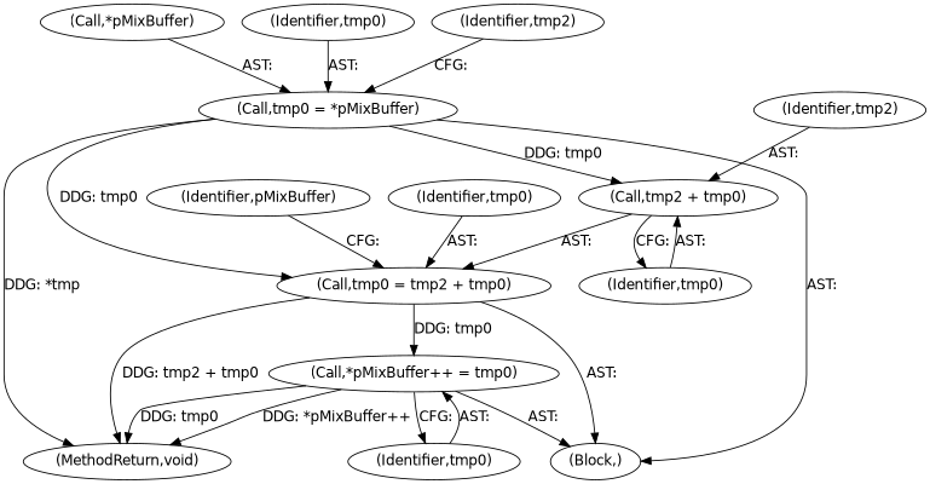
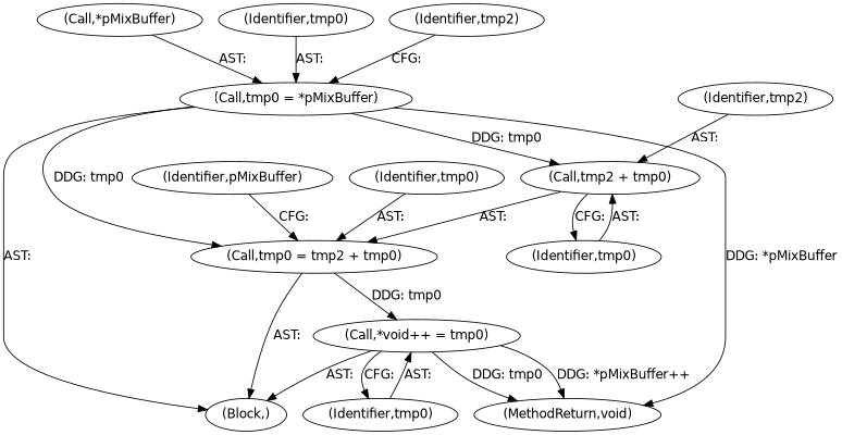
  digraph {
    fontname="DejaVu Sans"
    node [fontname="DejaVu Sans"]
    edge [fontname="DejaVu Sans"]
    n1 [label="(Call,tmp0 = *pMixBuffer)"]
    n2 [label="(Call,tmp0 = tmp2 + tmp0)"]
    n3 [label="(Call,tmp2 + tmp0)"]
    n4 [label="(Block,)"]
    n5 [label="(MethodReturn,void)"]
-   n6 [label="(Call,*pMixBuffer++ = tmp0)"]
+   n6 [label="(Call,*void++ = tmp0)"]
    n7 [label="(Identifier,tmp0)"]
    n8 [label="(Call,*pMixBuffer)"]
    n9 [label="(Identifier,tmp0)"]
    n10 [label="(Identifier,tmp0)"]
    n11 [label="(Identifier,pMixBuffer)"]
    n12 [label="(Identifier,tmp2)"]
    n13 [label="(Identifier,tmp2)"]
    n14 [label="(Identifier,tmp0)"]
    n1 -> n2 [label="DDG: tmp0"]
    n1 -> n3 [label="DDG: tmp0"]
    n1 -> n4 [label="AST: "]
-   n1 -> n5 [label="DDG: *tmp"]
+   n1 -> n5 [label="DDG: *pMixBuffer"]
    n2 -> n4 [label="AST: "]
-   n2 -> n5 [label="DDG: tmp2 + tmp0"]
    n2 -> n6 [label="DDG: tmp0"]
    n3 -> n2 [label="AST: "]
    n3 -> n7 [label="CFG: "]
    n6 -> n4 [label="AST: "]
    n6 -> n5 [label="DDG: *pMixBuffer++"]
    n6 -> n5 [label="DDG: tmp0"]
    n6 -> n9 [label="CFG: "]
    n7 -> n3 [label="AST: "]
    n8 -> n1 [label="AST: "]
    n9 -> n6 [label="AST: "]
    n10 -> n1 [label="AST: "]
    n11 -> n2 [label="CFG: "]
    n12 -> n1 [label="CFG: "]
    n13 -> n3 [label="AST: "]
    n14 -> n2 [label="AST: "]
  }
